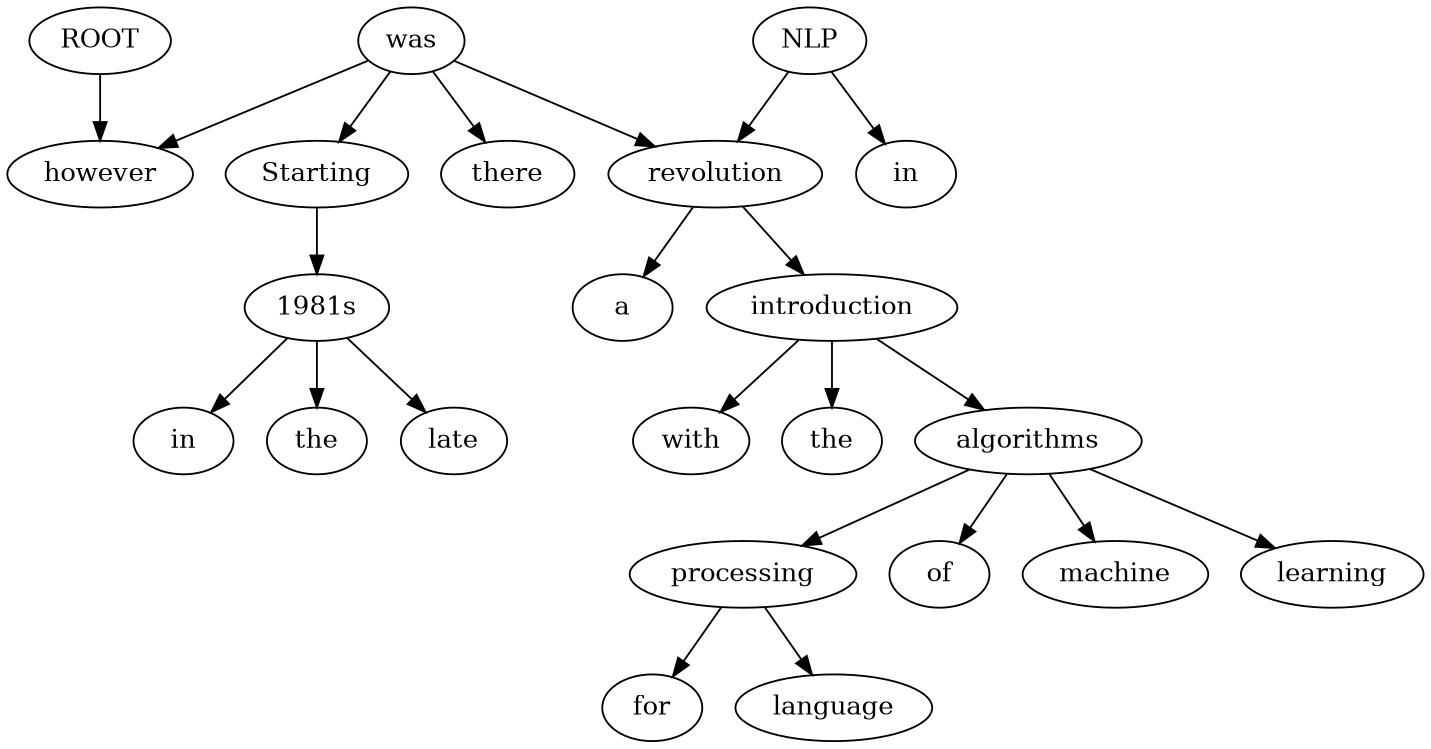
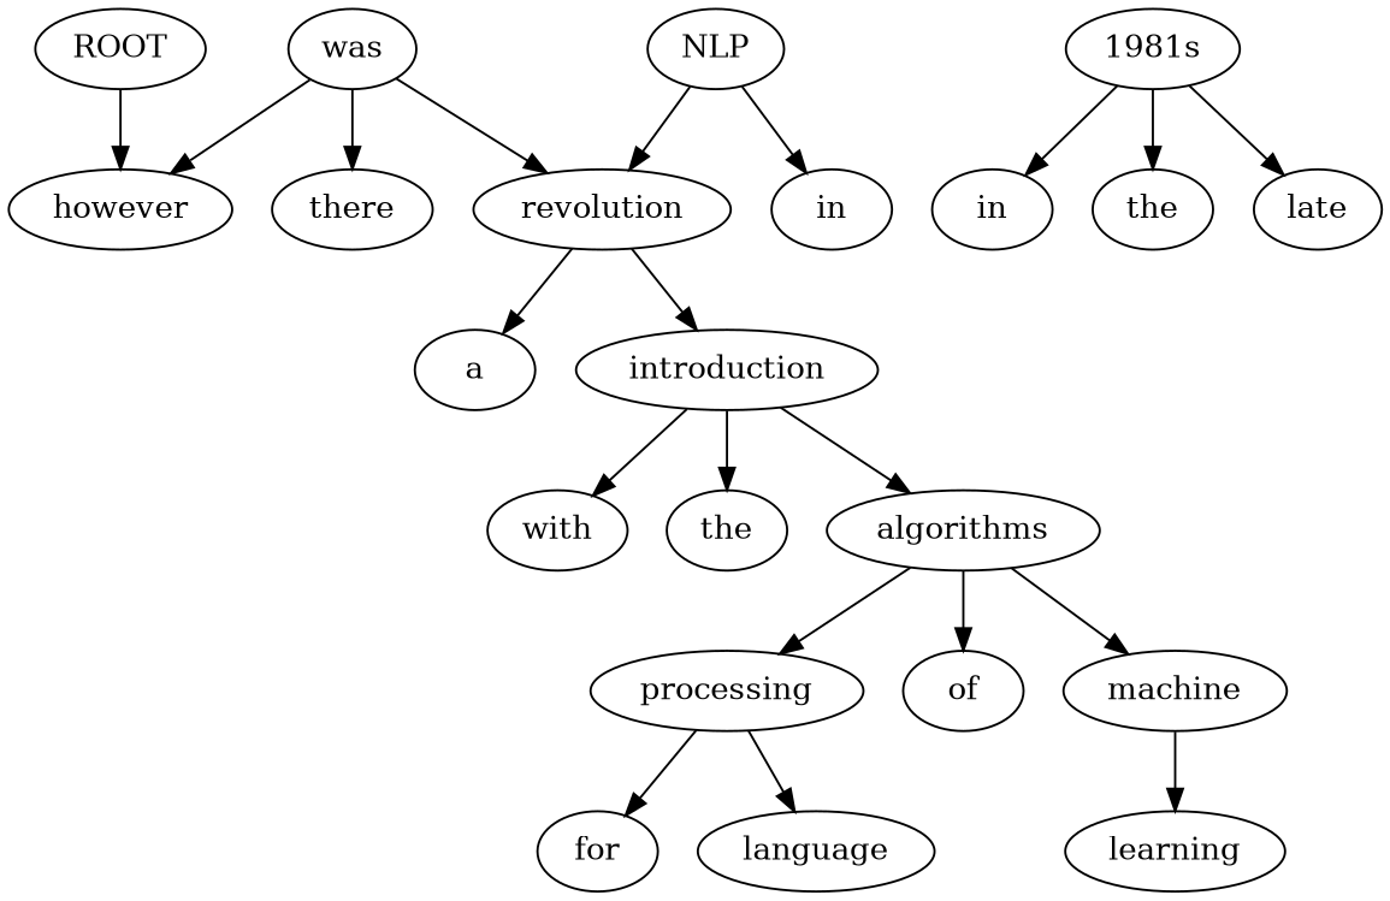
  digraph {
    n1 [label=ROOT]
    n2 [label=however]
    n3 [label=was]
-   n4 [label=Starting]
    n5 [label=there]
    n6 [label=revolution]
    n7 [label="1981s"]
    n8 [label=in]
    n9 [label=the]
    n10 [label=late]
    n11 [label=a]
    n12 [label=introduction]
    n13 [label=NLP]
    n14 [label=in]
    n15 [label=with]
    n16 [label=the]
    n17 [label=algorithms]
    n18 [label=processing]
    n19 [label=of]
    n20 [label=machine]
    n21 [label=learning]
    n22 [label=for]
    n23 [label=language]
    n1 -> n2
    n3 -> n2
-   n3 -> n4
    n3 -> n5
    n3 -> n6
-   n4 -> n7
    n6 -> n11
    n6 -> n12
    n7 -> n8
    n7 -> n9
    n7 -> n10
    n12 -> n15
    n12 -> n16
    n12 -> n17
    n13 -> n6
    n13 -> n14
    n17 -> n18
    n17 -> n19
    n17 -> n20
-   n17 -> n21
+   n20 -> n21
    n18 -> n22
    n18 -> n23
  }
